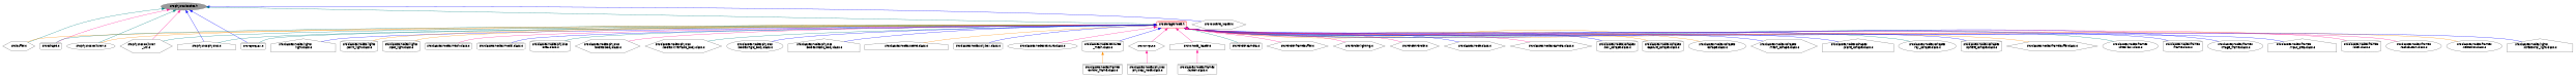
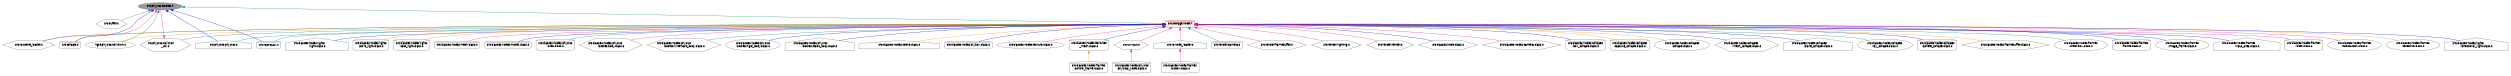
  digraph {
    fontname="DejaVu Sans"
    node [color=grey40 fillcolor=white fontname="DejaVu Sans" fontsize=10 shape=cylinder style=filled]
    edge [color=blue dir=back fontname="DejaVu Sans" fontsize=10 labelfontname=Helvetica labelfontsize=10 style=solid]
    n1 [color=gray40 fillcolor=grey60 fontcolor=black height=0.2 label="src/physics/bodies.h" shape=ellipse width=0.4]
    n2 [height=0.2 label="src/buffer.c" shape=hexagon width=0.4]
    n3 [height=0.2 label="src/io/scene_loader.c" shape=hexagon width=0.4]
    n4 [height=0.2 label="src/cshape.c" width=0.4]
-   n5 [height=0.2 label="src/physics/collision.c" shape=ellipse width=0.4]
+   n5 [height=0.2 label="rigid/physics/collision.c" shape=ellipse width=0.4]
    n6 [height=0.2 label="src/physics/collision\l_util.c" shape=hexagon width=0.4]
    n7 [height=0.2 label="src/physics/physics.c" shape=house width=0.4]
    n8 [height=0.2 label="src/raptiquax.c" width=0.4]
    n9 [color=red fillcolor="#FFF0F0" height=0.2 label="src/storage/node.h" width=0.4]
    n10 [height=0.2 label="src/classes/node.class.c" shape=hexagon width=0.4]
    n11 [height=0.2 label="src/classes/nodes/camera.class.c" shape=hexagon width=0.4]
    n12 [height=0.2 label="src/classes/nodes/cshapes\l/box_cshape.class.c" width=0.4]
    n13 [height=0.2 label="src/classes/nodes/cshapes\l/capsule_cshape.class.c" width=0.4]
    n14 [height=0.2 label="src/classes/nodes/cshapes\l/cshape.class.c" shape=ellipse width=0.4]
    n15 [height=0.2 label="src/classes/nodes/cshapes\l/mesh_cshape.class.c" shape=hexagon width=0.4]
    n16 [height=0.2 label="src/classes/nodes/cshapes\l/plane_cshape.class.c" shape=house width=0.4]
    n17 [height=0.2 label="src/classes/nodes/cshapes\l/ray_cshape.class.c" shape=ellipse width=0.4]
    n18 [height=0.2 label="src/classes/nodes/cshapes\l/sphere_cshape.class.c" width=0.4]
    n19 [height=0.2 label="src/classes/nodes/framebuffer.class.c" shape=hexagon width=0.4]
    n20 [height=0.2 label="src/classes/nodes/frames\l/checkbox.class.c" shape=ellipse width=0.4]
    n21 [height=0.2 label="src/classes/nodes/frames\l/frame.class.c" width=0.4]
    n22 [height=0.2 label="src/classes/nodes/frames\l/image_frame.class.c" shape=ellipse width=0.4]
    n23 [height=0.2 label="src/classes/nodes/frames\l/input_area.class.c" shape=house width=0.4]
    n24 [height=0.2 label="src/classes/nodes/frames\l/label.class.c" width=0.4]
    n25 [height=0.2 label="src/classes/nodes/frames\l/radiobutton.class.c" shape=ellipse width=0.4]
    n26 [height=0.2 label="src/classes/nodes/frames\l/selectlist.class.c" shape=ellipse width=0.4]
    n27 [height=0.2 label="src/classes/nodes/lights\l/directional_light.class.c" shape=house width=0.4]
    n28 [height=0.2 label="src/classes/nodes/lights\l/light.class.c" shape=house width=0.4]
    n29 [height=0.2 label="src/classes/nodes/lights\l/point_light.class.c" width=0.4]
    n30 [height=0.2 label="src/classes/nodes/lights\l/spot_light.class.c" width=0.4]
    n31 [height=0.2 label="src/classes/nodes/mesh.class.c" width=0.4]
    n32 [height=0.2 label="src/classes/nodes/model.class.c" width=0.4]
    n33 [height=0.2 label="src/classes/nodes/physics\l/area.class.c" width=0.4]
    n34 [height=0.2 label="src/classes/nodes/physics\l/bodies/body.class.c" shape=hexagon width=0.4]
    n35 [height=0.2 label="src/classes/nodes/physics\l/bodies/kinematic_body.class.c" shape=hexagon width=0.4]
    n36 [height=0.2 label="src/classes/nodes/physics\l/bodies/rigid_body.class.c" shape=ellipse width=0.4]
    n37 [height=0.2 label="src/classes/nodes/physics\l/bodies/static_body.class.c" shape=house width=0.4]
    n38 [height=0.2 label="src/classes/nodes/scene.class.c" shape=house width=0.4]
    n39 [height=0.2 label="src/classes/nodes/skybox.class.c" width=0.4]
    n40 [height=0.2 label="src/classes/nodes/texture.class.c" shape=ellipse width=0.4]
    n41 [height=0.2 label="src/classes/nodes/textured\l_mesh.class.c" width=0.4]
    n42 [height=0.2 label="src/io/input.c" shape=hexagon width=0.4]
    n43 [height=0.2 label="src/io/node_loader.c" shape=house width=0.4]
    n44 [height=0.2 label="src/render/camera.c" width=0.4]
    n45 [height=0.2 label="src/render/framebuffer.c" shape=hexagon width=0.4]
    n46 [height=0.2 label="src/render/lighting.c" shape=hexagon width=0.4]
    n47 [height=0.2 label="src/render/render.c" shape=hexagon width=0.4]
    n48 [height=0.2 label="src/classes/nodes/frames\l/button.class.c" width=0.4]
    n49 [height=0.2 label="src/classes/nodes/frames\l/control_frame.class.c" width=0.4]
    n50 [height=0.2 label="src/classes/nodes/physics\l/physical_node.class.c" width=0.4]
    n1 -> n2 [color=teal]
    n1 -> n3
    n1 -> n4 [color=deeppink]
    n1 -> n5 [color=teal]
-   n1 -> n6 [color=deeppink]
+   n6 -> n1 [color=deeppink]
    n1 -> n7
    n1 -> n8
    n1 -> n9 [color=teal]
-   n9 -> n2 [color=darkorange]
+   n9 -> n3 [color=darkorange]
    n9 -> n4 [color=teal]
    n9 -> n5 [color=darkorange]
    n9 -> n6 [color=teal]
    n9 -> n7 [color=teal]
    n9 -> n8 [color=teal]
    n9 -> n10
    n9 -> n11 [color=deeppink]
    n9 -> n12
    n9 -> n13 [color=darkorange]
    n9 -> n14 [color=darkorange]
    n9 -> n15
    n9 -> n16
    n9 -> n17 [color=teal]
    n9 -> n18
    n9 -> n19 [color=darkorange]
    n9 -> n20 [color=teal]
    n9 -> n21
    n9 -> n22
    n9 -> n23
    n9 -> n24 [color=deeppink]
    n9 -> n25 [color=deeppink]
    n9 -> n26 [color=darkorange]
    n9 -> n27
    n9 -> n28
    n9 -> n29 [color=darkorange]
    n9 -> n30 [color=darkorange]
    n9 -> n31 [color=deeppink]
    n9 -> n32
    n9 -> n33 [color=teal]
    n9 -> n34 [color=deeppink]
    n9 -> n35 [color=teal]
    n9 -> n36
    n9 -> n37
    n9 -> n38 [color=darkorange]
    n9 -> n39
    n9 -> n40 [color=deeppink]
    n9 -> n41
    n9 -> n42 [color=deeppink]
    n9 -> n43 [color=deeppink]
    n9 -> n44 [color=teal]
    n9 -> n45 [color=deeppink]
    n9 -> n46 [color=deeppink]
    n9 -> n47 [color=deeppink]
    n41 -> n49 [color=darkorange]
    n42 -> n50 [color=deeppink]
    n43 -> n48 [color=deeppink]
  }
